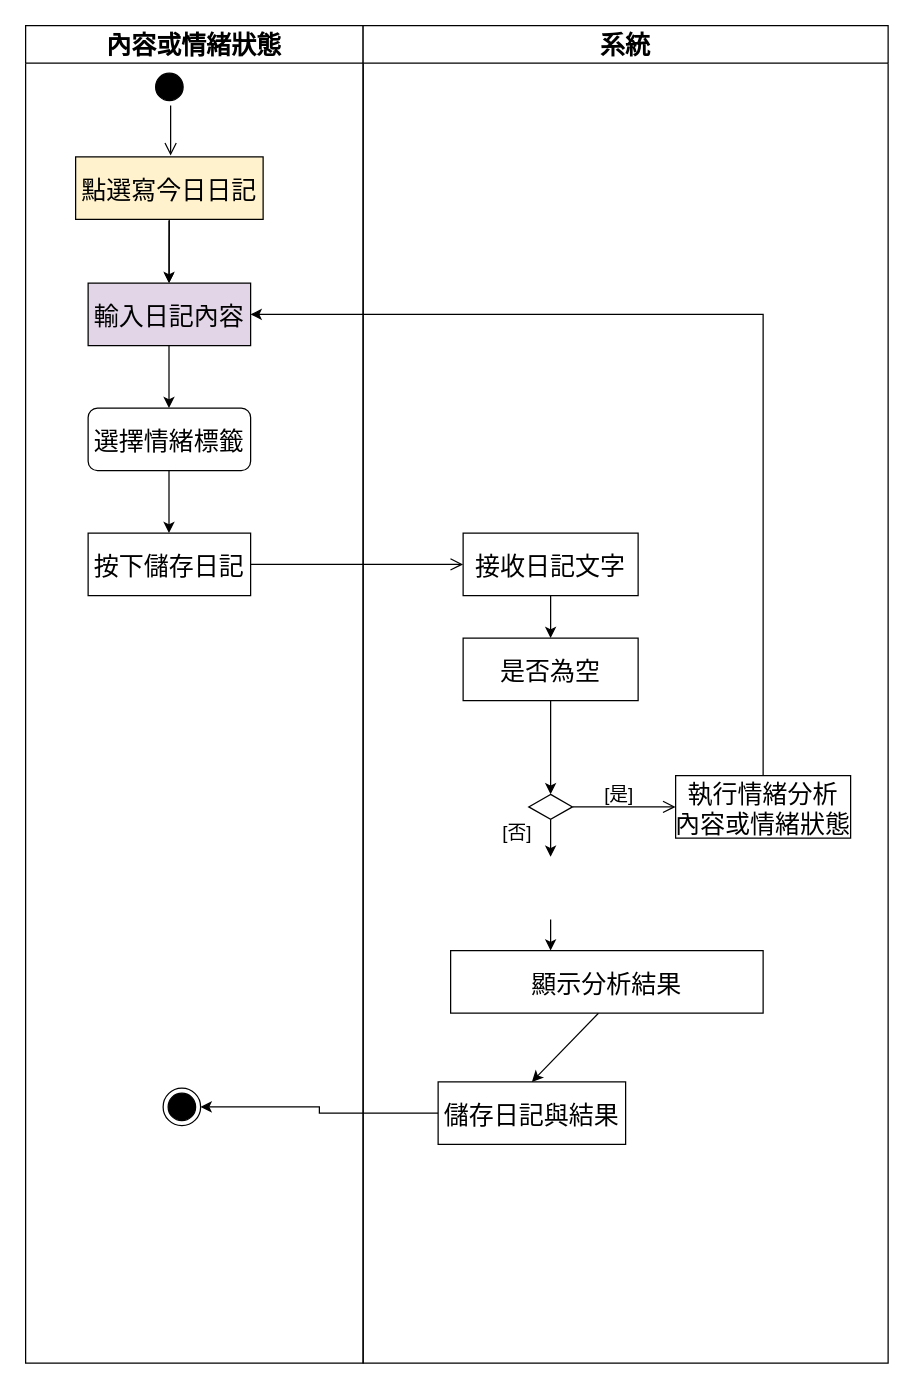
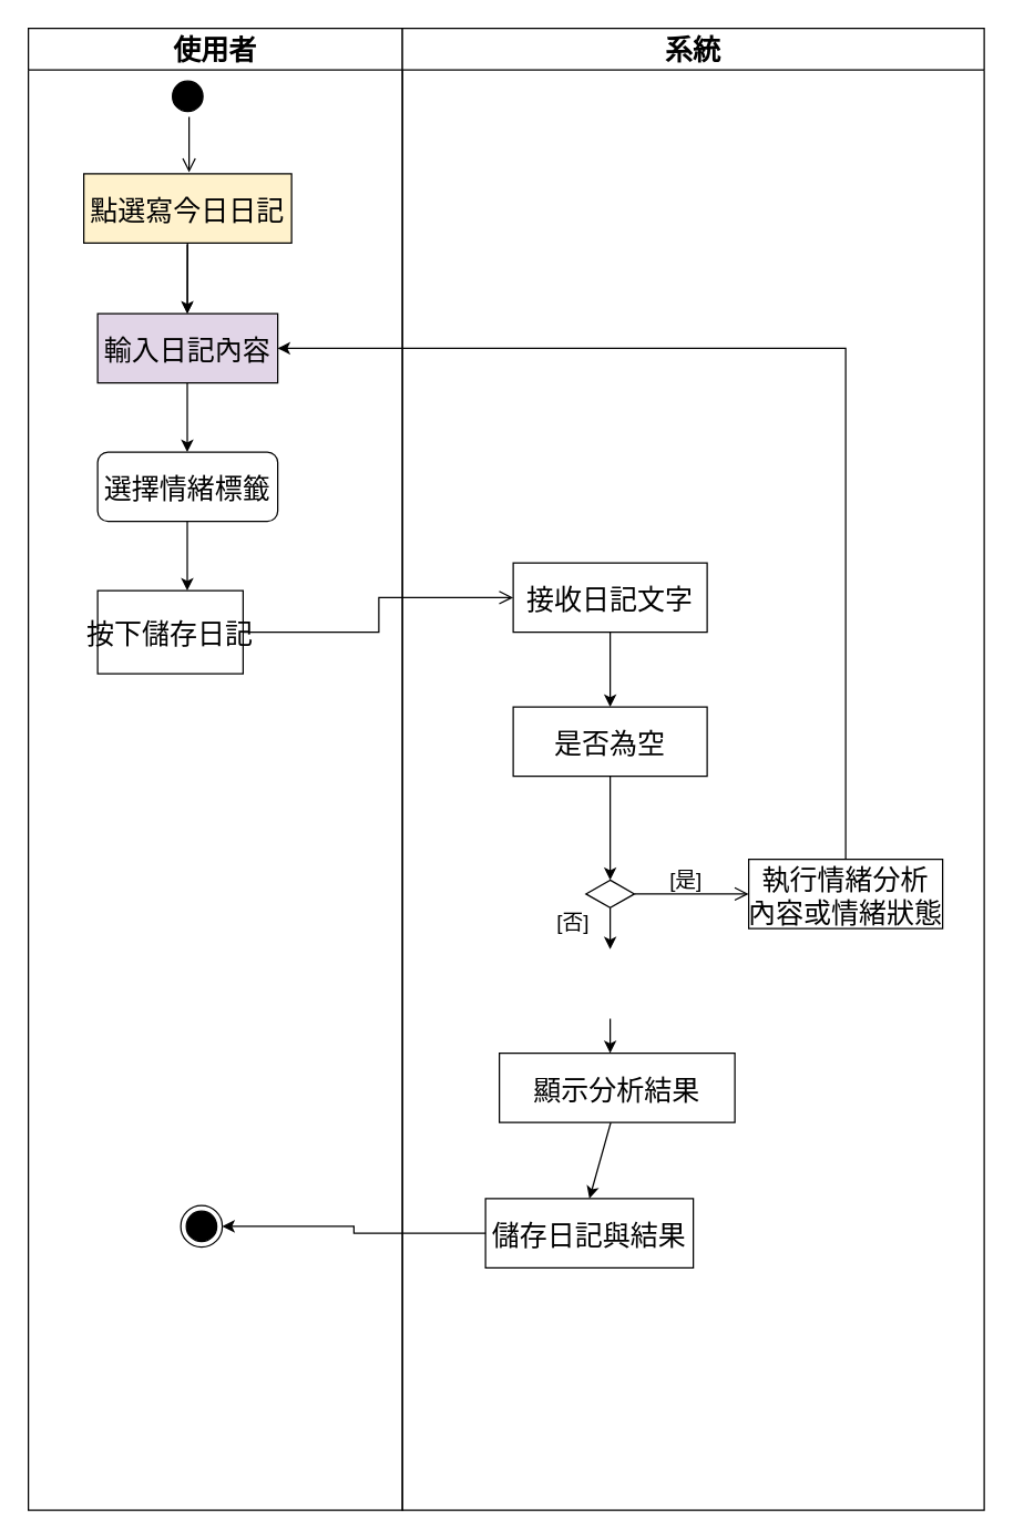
  <mxCell id="0" />
  <mxCell id="1" parent="0" />
  <mxCell id="2" value="" style="ellipse;shape=startState;fillColor=#000000;strokeColor=#000000;" parent="1" vertex="1"><mxGeometry x="120" y="54" width="30" height="30" as="geometry" /></mxCell>
  <mxCell id="3" value="" style="edgeStyle=elbowEdgeStyle;elbow=horizontal;verticalAlign=bottom;endArrow=open;endSize=8;strokeColor=#000000;endFill=1;rounded=0;fillColor=#000000;" parent="1" source="2" edge="1"><mxGeometry x="100" y="40" as="geometry"><mxPoint x="135.643" y="124" as="targetPoint" /></mxGeometry></mxCell>
  <mxCell id="4" value="" style="endArrow=open;strokeColor=#000000;endFill=1;rounded=0" parent="1" source="13" edge="1"><mxGeometry relative="1" as="geometry"><mxPoint x="135" y="166" as="sourcePoint" /><mxPoint x="134.75" y="226" as="targetPoint" /></mxGeometry></mxCell>
  <mxCell id="5" value="" style="edgeStyle=orthogonalEdgeStyle;rounded=0;orthogonalLoop=1;jettySize=auto;html=1;" parent="1" edge="1"><mxGeometry relative="1" as="geometry"><mxPoint x="134.75" y="176" as="sourcePoint" /><mxPoint x="134.75" y="226" as="targetPoint" /></mxGeometry></mxCell>
  <mxCell id="6" value="" style="edgeStyle=elbowEdgeStyle;elbow=horizontal;verticalAlign=bottom;endArrow=open;endSize=8;strokeColor=#000000;endFill=1;rounded=0;fillColor=#000000;exitX=1;exitY=0.5;exitDx=0;exitDy=0;entryX=0;entryY=0.5;entryDx=0;entryDy=0;" parent="1" target="17" edge="1" source="14"><mxGeometry x="100" y="40" as="geometry"><mxPoint x="287.75" y="144" as="targetPoint" /><mxPoint x="189.75" y="251" as="sourcePoint" /></mxGeometry></mxCell>
  <mxCell id="7" value="" style="endArrow=open;strokeColor=#000000;endFill=1;rounded=0" parent="1" target="13" edge="1"><mxGeometry relative="1" as="geometry"><mxPoint x="135" y="166" as="sourcePoint" /><mxPoint x="134.75" y="226" as="targetPoint" /></mxGeometry></mxCell>
- <mxCell id="8" value="內容或情緒狀態" style="swimlane;whiteSpace=wrap;startSize=30;fontSize=20;" parent="1" vertex="1"><mxGeometry x="20" y="20" width="270" height="1070" as="geometry" /></mxCell>
+ <mxCell id="8" value="使用者" style="swimlane;whiteSpace=wrap;startSize=30;fontSize=20;" parent="1" vertex="1"><mxGeometry x="20" y="20" width="270" height="1070" as="geometry" /></mxCell>
  <mxCell id="9" value="選擇情緒標籤" style="fontSize=20;rounded=1;" vertex="1" parent="8"><mxGeometry x="50" y="306" width="130" height="50" as="geometry" /></mxCell>
  <mxCell id="10" value="" style="edgeStyle=orthogonalEdgeStyle;rounded=0;orthogonalLoop=1;jettySize=auto;html=1;" edge="1" parent="8"><mxGeometry relative="1" as="geometry"><mxPoint x="114.7" y="256" as="sourcePoint" /><mxPoint x="114.7" y="306" as="targetPoint" /></mxGeometry></mxCell>
  <mxCell id="11" value="" style="ellipse;html=1;shape=endState;fillColor=#000000;strokeColor=#000000;" parent="8" vertex="1"><mxGeometry x="110" y="850" width="30" height="30" as="geometry" /></mxCell>
  <mxCell id="12" value="輸入日記內容" style="fontSize=20;fillColor=#e1d5e7;" parent="8" vertex="1"><mxGeometry x="50" y="206" width="130" height="50" as="geometry" /></mxCell>
  <mxCell id="13" value="點選寫今日日記" style="fontSize=20;fillColor=#fff2cc;" parent="8" vertex="1"><mxGeometry x="40" y="105" width="150" height="50" as="geometry" /></mxCell>
- <mxCell id="14" value="按下儲存日記" style="fontSize=20;" vertex="1" parent="8"><mxGeometry x="50" y="406" width="130" height="50" as="geometry" /></mxCell>
+ <mxCell id="14" value="按下儲存日記" style="fontSize=20;" vertex="1" parent="8"><mxGeometry x="50" y="406" width="105" height="60" as="geometry" /></mxCell>
  <mxCell id="15" value="" style="edgeStyle=orthogonalEdgeStyle;rounded=0;orthogonalLoop=1;jettySize=auto;html=1;" edge="1" parent="8"><mxGeometry relative="1" as="geometry"><mxPoint x="114.7" y="356" as="sourcePoint" /><mxPoint x="114.7" y="406" as="targetPoint" /></mxGeometry></mxCell>
  <mxCell id="16" value="系統" style="swimlane;whiteSpace=wrap;startSize=30;fontSize=20;" parent="1" vertex="1"><mxGeometry x="290" y="20" width="420" height="1070" as="geometry" /></mxCell>
- <mxCell id="17" value="接收日記文字" style="fontSize=20;" parent="16" vertex="1"><mxGeometry x="80" y="406" width="140" height="50" as="geometry" /></mxCell>
+ <mxCell id="17" value="接收日記文字" style="fontSize=20;" parent="16" vertex="1"><mxGeometry x="80" y="386" width="140" height="50" as="geometry" /></mxCell>
  <mxCell id="18" value="是否為空" style="fontSize=20;" vertex="1" parent="16"><mxGeometry x="80" y="490" width="140" height="50" as="geometry" /></mxCell>
  <mxCell id="19" value="" style="edgeStyle=orthogonalEdgeStyle;rounded=0;orthogonalLoop=1;jettySize=auto;html=1;exitX=0.5;exitY=1;exitDx=0;exitDy=0;entryX=0.5;entryY=0;entryDx=0;entryDy=0;" edge="1" parent="16" source="17" target="18"><mxGeometry relative="1" as="geometry"><mxPoint x="-65.2" y="366" as="sourcePoint" /><mxPoint x="-65.2" y="416" as="targetPoint" /></mxGeometry></mxCell>
  <mxCell id="20" value="" style="endArrow=classic;html=1;rounded=0;exitX=0.5;exitY=1;exitDx=0;exitDy=0;entryX=0.5;entryY=0;entryDx=0;entryDy=0;" parent="16" target="21" edge="1"><mxGeometry width="50" height="50" relative="1" as="geometry"><mxPoint x="150" y="540" as="sourcePoint" /><mxPoint x="155" y="388" as="targetPoint" /></mxGeometry></mxCell>
  <mxCell id="21" value="&#10;" style="rhombus;fillColor=#FFFFFF;strokeColor=#000000;" parent="16" vertex="1"><mxGeometry x="132.5" y="615" width="35" height="20" as="geometry" /></mxCell>
  <mxCell id="22" value="" style="endArrow=classic;html=1;rounded=0;exitX=0.5;exitY=1;exitDx=0;exitDy=0;entryX=0.5;entryY=0;entryDx=0;entryDy=0;" parent="16" source="21" edge="1"><mxGeometry width="50" height="50" relative="1" as="geometry"><mxPoint x="152.25" y="473" as="sourcePoint" /><mxPoint x="150" y="665" as="targetPoint" /></mxGeometry></mxCell>
  <mxCell id="23" value="&lt;font style=&quot;font-size: 15px;&quot;&gt;[是]&lt;/font&gt;" style="whiteSpace=wrap;html=1;strokeColor=none;fillColor=none;" parent="16" vertex="1"><mxGeometry x="185" y="605" width="40" height="20" as="geometry" /></mxCell>
  <mxCell id="24" value="&lt;font style=&quot;font-size: 15px;&quot;&gt;[否]&lt;/font&gt;" style="whiteSpace=wrap;html=1;strokeColor=none;fillColor=none;" parent="16" vertex="1"><mxGeometry x="94.5" y="635" width="57.25" height="20" as="geometry" /></mxCell>
- <mxCell id="25" value="顯示分析結果" style="fontSize=20;" vertex="1" parent="16"><mxGeometry x="70" y="740" width="250" height="50" as="geometry" /></mxCell>
+ <mxCell id="25" value="顯示分析結果" style="fontSize=20;" vertex="1" parent="16"><mxGeometry x="70" y="740" width="170" height="50" as="geometry" /></mxCell>
  <mxCell id="26" value="" style="endArrow=classic;html=1;rounded=0;exitX=0.5;exitY=1;exitDx=0;exitDy=0;" edge="1" parent="16"><mxGeometry width="50" height="50" relative="1" as="geometry"><mxPoint x="150" y="715" as="sourcePoint" /><mxPoint x="150" y="740" as="targetPoint" /></mxGeometry></mxCell>
  <mxCell id="27" value="儲存日記與結果" style="fontSize=20;" vertex="1" parent="16"><mxGeometry x="60" y="845" width="150" height="50" as="geometry" /></mxCell>
  <mxCell id="28" value="執行情緒分析&#10;內容或情緒狀態" style="fontSize=20;" vertex="1" parent="16"><mxGeometry x="250" y="600" width="140" height="50" as="geometry" /></mxCell>
  <mxCell id="29" value="" style="edgeStyle=elbowEdgeStyle;elbow=horizontal;verticalAlign=bottom;endArrow=open;endSize=8;strokeColor=#000000;endFill=1;rounded=0;fillColor=#000000;exitX=1;exitY=0.5;exitDx=0;exitDy=0;entryX=0;entryY=0.5;entryDx=0;entryDy=0;" edge="1" parent="16" source="21" target="28"><mxGeometry x="-440" y="-890" as="geometry"><mxPoint x="310" y="625" as="targetPoint" /><mxPoint x="180" y="635" as="sourcePoint" /></mxGeometry></mxCell>
  <mxCell id="30" value="" style="endArrow=classic;html=1;rounded=0;exitX=0.473;exitY=1.002;exitDx=0;exitDy=0;exitPerimeter=0;entryX=0.5;entryY=0;entryDx=0;entryDy=0;" edge="1" parent="16" source="25" target="27"><mxGeometry width="50" height="50" relative="1" as="geometry"><mxPoint x="149.38" y="800" as="sourcePoint" /><mxPoint x="149" y="840" as="targetPoint" /></mxGeometry></mxCell>
  <mxCell id="31" style="edgeStyle=orthogonalEdgeStyle;rounded=0;orthogonalLoop=1;jettySize=auto;html=1;exitX=0;exitY=0.5;exitDx=0;exitDy=0;entryX=1;entryY=0.5;entryDx=0;entryDy=0;" edge="1" parent="1" source="27" target="11"><mxGeometry relative="1" as="geometry" /></mxCell>
  <mxCell id="32" style="edgeStyle=orthogonalEdgeStyle;rounded=0;orthogonalLoop=1;jettySize=auto;html=1;entryX=1;entryY=0.5;entryDx=0;entryDy=0;" edge="1" parent="1" source="28" target="12"><mxGeometry relative="1" as="geometry"><Array as="points"><mxPoint x="610" y="251" /></Array></mxGeometry></mxCell>
